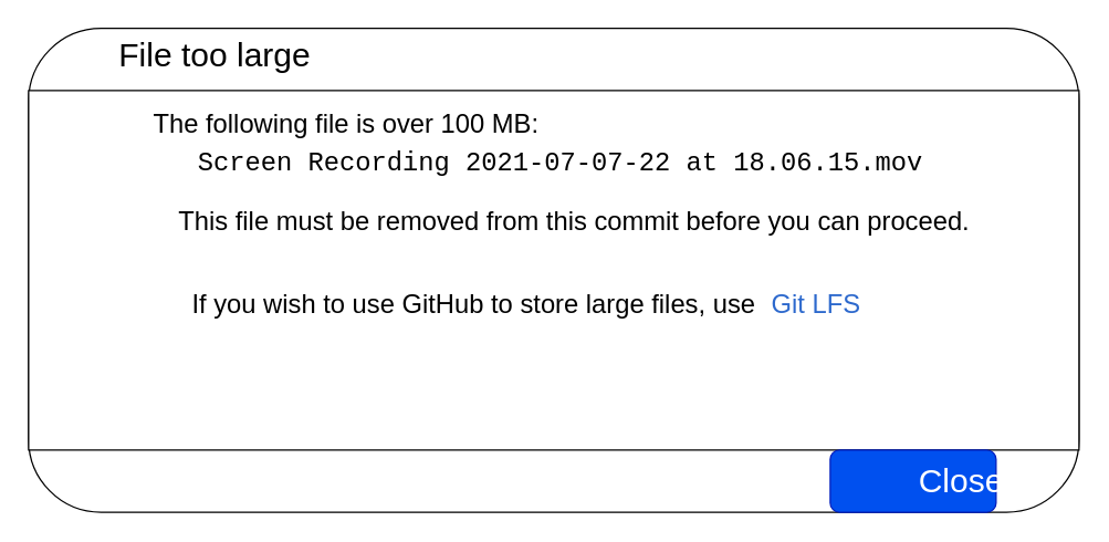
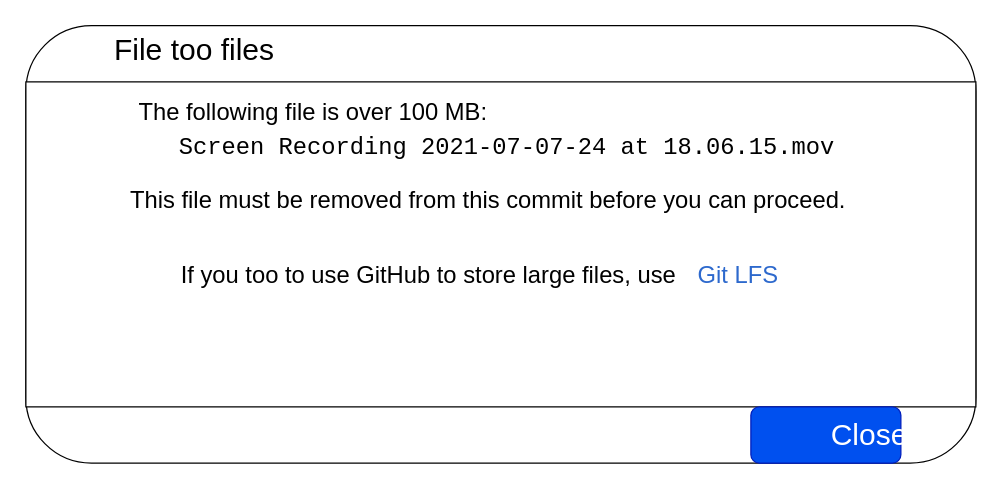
  <mxCell id="0" />
  <mxCell id="1" parent="0" />
  <mxCell id="2" value="" style="rounded=1;whiteSpace=wrap;html=1;" parent="1" vertex="1"><mxGeometry x="20" y="20" width="760" height="350" as="geometry" /></mxCell>
  <mxCell id="3" value="" style="rounded=0;whiteSpace=wrap;html=1;" parent="1" vertex="1"><mxGeometry x="20" y="65" width="760" height="260" as="geometry" /></mxCell>
- <mxCell id="4" value="File too large" style="text;html=1;strokeColor=none;fillColor=none;align=center;verticalAlign=middle;whiteSpace=wrap;rounded=0;fontSize=24;" parent="1" vertex="1"><mxGeometry x="60" y="30" width="190" height="20" as="geometry" /></mxCell>
+ <mxCell id="4" value="File too files" style="text;html=1;strokeColor=none;fillColor=none;align=center;verticalAlign=middle;whiteSpace=wrap;rounded=0;fontSize=24;" parent="1" vertex="1"><mxGeometry x="60" y="30" width="190" height="20" as="geometry" /></mxCell>
  <mxCell id="5" value="" style="rounded=1;whiteSpace=wrap;html=1;fontSize=24;fillColor=#0050ef;strokeColor=#001DBC;fontColor=#ffffff;" parent="1" vertex="1"><mxGeometry x="600" y="325" width="120" height="45" as="geometry" /></mxCell>
  <mxCell id="6" value="Close" style="text;html=1;align=center;verticalAlign=middle;whiteSpace=wrap;rounded=0;fontSize=24;fontColor=#FFFFFF;" parent="1" vertex="1"><mxGeometry x="675" y="337.5" width="40" height="20" as="geometry" /></mxCell>
  <mxCell id="7" value="The following file is over 100 MB:" style="text;html=1;strokeColor=none;fillColor=none;align=center;verticalAlign=middle;whiteSpace=wrap;rounded=0;fontSize=19;" parent="1" vertex="1"><mxGeometry x="95" y="80" width="310" height="20" as="geometry" /></mxCell>
- <mxCell id="8" value="Screen Recording 2021-07-07-22 at 18.06.15.mov" style="text;html=1;strokeColor=none;fillColor=none;align=center;verticalAlign=middle;whiteSpace=wrap;rounded=0;fontSize=19;fontColor=#000000;fontFamily=Courier New;" parent="1" vertex="1"><mxGeometry x="140" y="108" width="530" height="20" as="geometry" /></mxCell>
- <mxCell id="9" value="This file must be removed from this commit before you can proceed." style="text;html=1;strokeColor=none;fillColor=none;align=center;verticalAlign=middle;whiteSpace=wrap;rounded=0;fontSize=19;" parent="1" vertex="1"><mxGeometry x="120" y="150" width="590" height="20" as="geometry" /></mxCell>
- <mxCell id="10" value="If you wish to use GitHub to store large files, use&amp;nbsp;" style="text;html=1;strokeColor=none;fillColor=none;align=center;verticalAlign=middle;whiteSpace=wrap;rounded=0;fontSize=19;" parent="1" vertex="1"><mxGeometry x="130" y="210" width="430" height="20" as="geometry" /></mxCell>
+ <mxCell id="8" value="Screen Recording 2021-07-07-24 at 18.06.15.mov" style="text;html=1;strokeColor=none;fillColor=none;align=center;verticalAlign=middle;whiteSpace=wrap;rounded=0;fontSize=19;fontColor=#000000;fontFamily=Courier New;" parent="1" vertex="1"><mxGeometry x="140" y="108" width="530" height="20" as="geometry" /></mxCell>
+ <mxCell id="9" value="This file must be removed from this commit before you can proceed." style="text;html=1;strokeColor=none;fillColor=none;align=center;verticalAlign=middle;whiteSpace=wrap;rounded=0;fontSize=19;" parent="1" vertex="1"><mxGeometry x="95" y="150" width="590" height="20" as="geometry" /></mxCell>
+ <mxCell id="10" value="If you too to use GitHub to store large files, use&amp;nbsp;" style="text;html=1;strokeColor=none;fillColor=none;align=center;verticalAlign=middle;whiteSpace=wrap;rounded=0;fontSize=19;" parent="1" vertex="1"><mxGeometry x="130" y="210" width="430" height="20" as="geometry" /></mxCell>
  <mxCell id="11" value="Git LFS" style="text;html=1;strokeColor=none;fillColor=none;align=center;verticalAlign=middle;whiteSpace=wrap;rounded=0;fontSize=19;fontColor=#2D69CD;" parent="1" vertex="1"><mxGeometry x="550" y="210" width="80" height="20" as="geometry" /></mxCell>
  <mxCell id="12" value="" style="shape=image;html=1;verticalAlign=top;verticalLabelPosition=bottom;labelBackgroundColor=#ffffff;imageAspect=0;aspect=fixed;image=https://cdn2.iconfinder.com/data/icons/oxygen/48x48/actions/no.png" vertex="1" parent="1"><mxGeometry x="40" y="80" width="48" height="48" as="geometry" /></mxCell>
